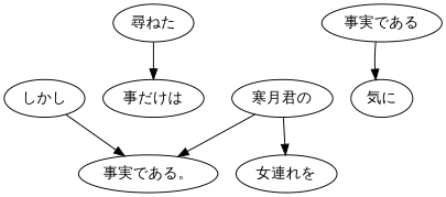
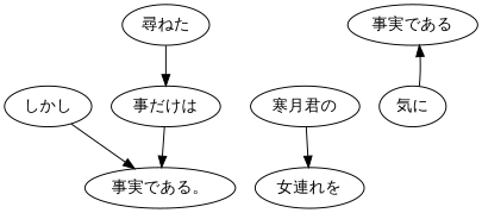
  digraph {
    n1 [label="しかし"]
    n2 [label="事実である。"]
    n3 [label="寒月君の"]
    n4 [label="女連れを"]
    n5 [label="尋ねた"]
    n6 [label="事だけは"]
    n7 [label="事実である"]
    n8 [label="気に"]
    n1 -> n2
    n3 -> n4
    n5 -> n6
-   n3 -> n2
-   n7 -> n8
+   n6 -> n2
+   n8 -> n7
  }
